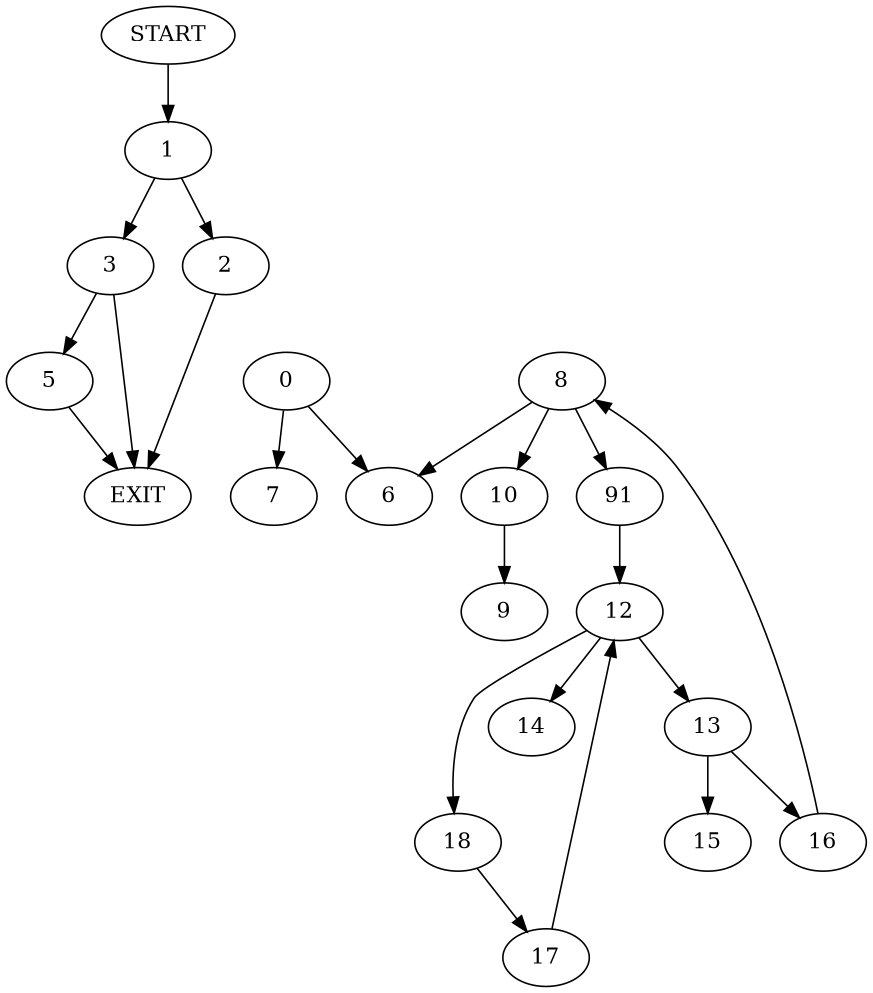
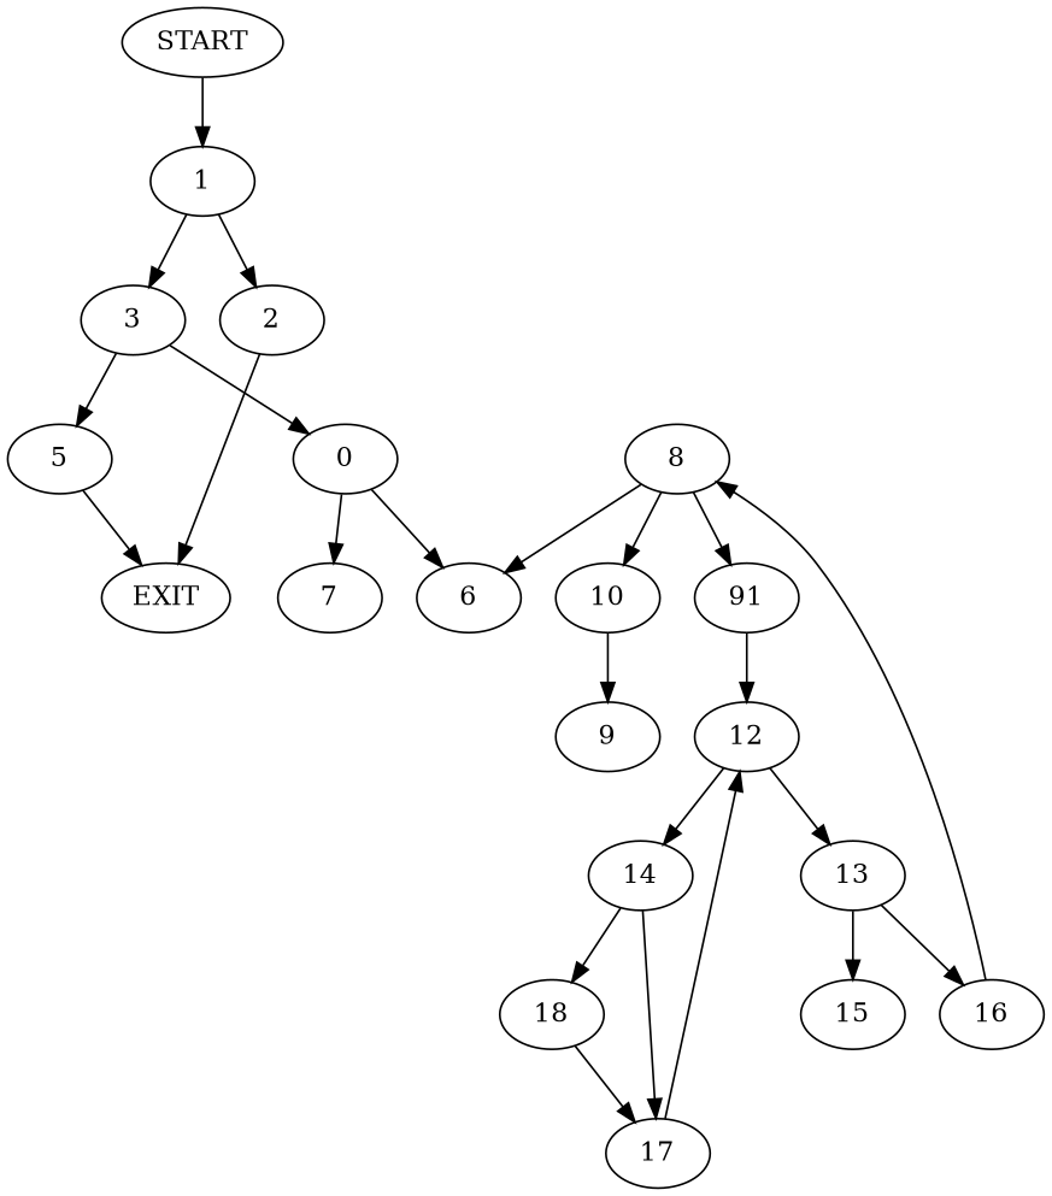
  digraph {
    n1 [label=START]
    1
    2
    3
    n5 [label=EXIT]
    n6 [label=0]
    5
    6
    7
    8
    10
    n12 [label=91]
    9
    12
    13
    14
    15
    16
    17
    18
    n1 -> 1
    1 -> 2
    1 -> 3
    2 -> n5
-   3 -> n5
+   3 -> n6
    3 -> 5
    n6 -> 6
    n6 -> 7
    5 -> n5
    8 -> 6
    8 -> 10
    8 -> n12
    10 -> 9
    n12 -> 12
    12 -> 13
    12 -> 14
    13 -> 15
    13 -> 16
-   12 -> 18
+   14 -> 17
+   14 -> 18
    16 -> 8
    17 -> 12
    18 -> 17
  }
